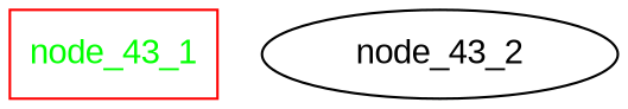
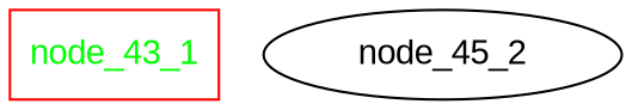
  digraph {
    fontname="Liberation Sans"
    node [fontname="Liberation Sans"]
    node_43_1 [color=red fontcolor=green shape=box]
-   node_43_2 [fixedsize=true width=2]
+   node_43_2 [fixedsize=true width=2 label=node_45_2]
  }
